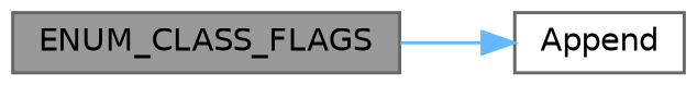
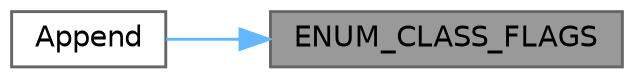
  digraph {
    rankdir=LR
    node [fontname=Helvetica fontsize=10 shape=box style=filled]
    n1 [color=gray40 fillcolor=grey60 fontcolor=black height=0.2 label=ENUM_CLASS_FLAGS width=0.4]
    n2 [color=grey40 fillcolor=white height=0.2 label=Append width=0.4]
-   n1 -> n2 [color=steelblue1 fontname=Helvetica fontsize=10 labelfontname=Helvetica labelfontsize=10 style=solid]
+   n2 -> n1 [color=steelblue1 fontname=Helvetica fontsize=10 labelfontname=Helvetica labelfontsize=10 style=solid]
  }
